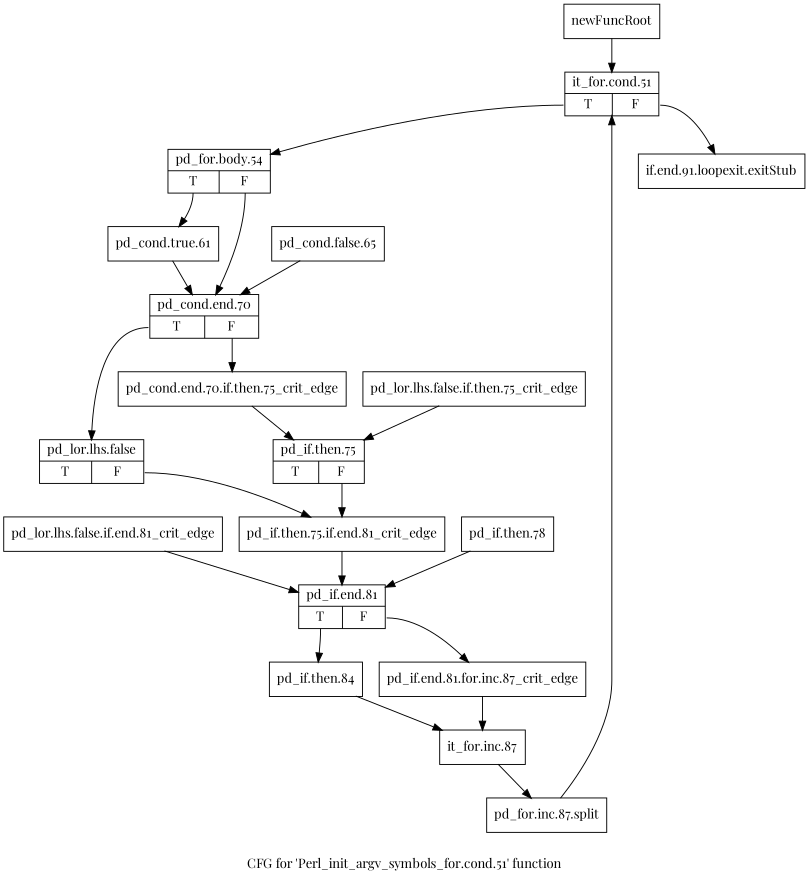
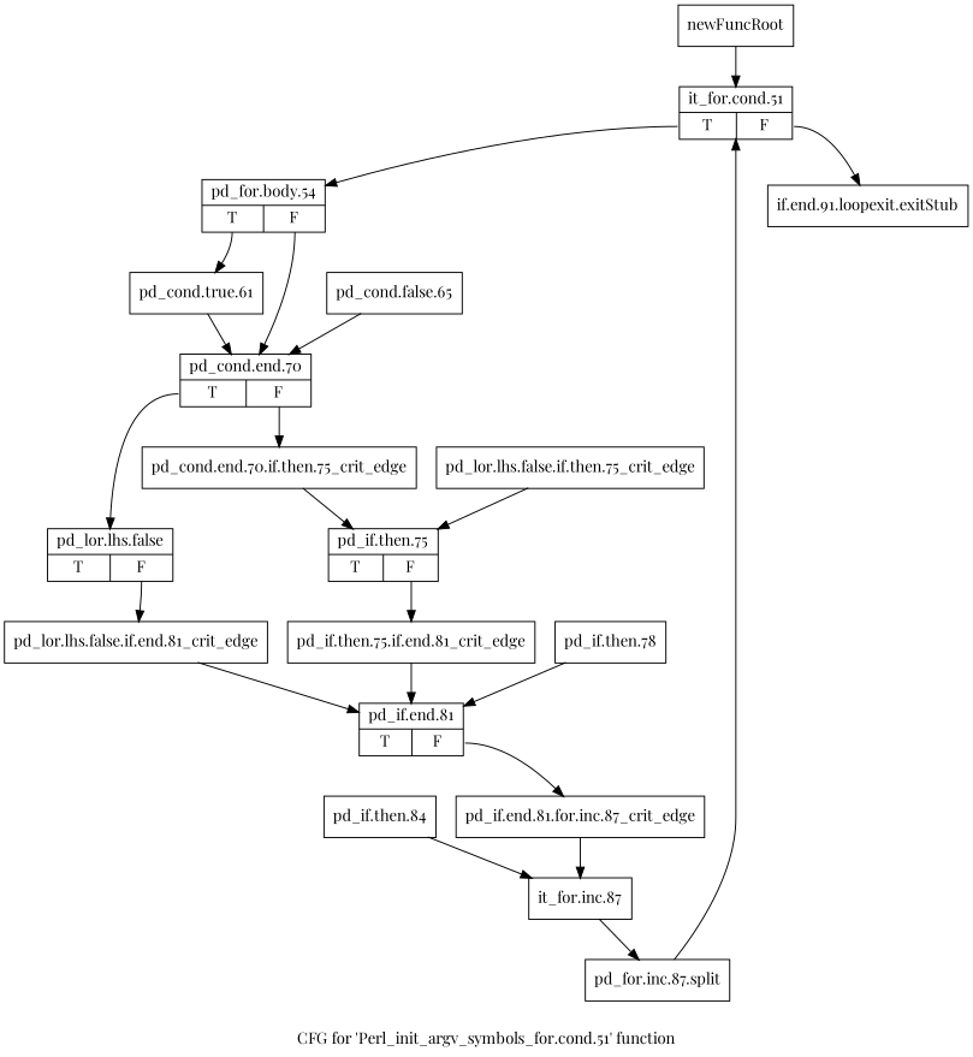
  digraph {
    fontname="Playfair Display"
    label="CFG for 'Perl_init_argv_symbols_for.cond.51' function"
    node [fontname="Playfair Display" shape=record]
    edge [fontname="Playfair Display"]
    n1 [label="{newFuncRoot}"]
    n2 [label="{it_for.cond.51|{<s0>T|<s1>F}}"]
    n3 [label="{if.end.91.loopexit.exitStub}"]
    n4 [label="{pd_for.body.54|{<s0>T|<s1>F}}"]
    n5 [label="{pd_cond.true.61}"]
    n6 [label="{pd_cond.end.70|{<s0>T|<s1>F}}"]
    n7 [label="{pd_cond.false.65}"]
    n8 [label="{pd_lor.lhs.false|{<s0>T|<s1>F}}"]
    n9 [label="{pd_cond.end.70.if.then.75_crit_edge}"]
    n10 [label="{pd_lor.lhs.false.if.end.81_crit_edge}"]
    n11 [label="{pd_if.then.75|{<s0>T|<s1>F}}"]
    n12 [label="{pd_lor.lhs.false.if.then.75_crit_edge}"]
    n13 [label="{pd_if.end.81|{<s0>T|<s1>F}}"]
    n14 [label="{pd_if.then.75.if.end.81_crit_edge}"]
    n15 [label="{pd_if.then.78}"]
    n16 [label="{pd_if.then.84}"]
    n17 [label="{pd_if.end.81.for.inc.87_crit_edge}"]
    n18 [label="{it_for.inc.87}"]
    n19 [label="{pd_for.inc.87.split}"]
    n1 -> n2
    n2 -> n3 [tailport=s1]
    n2 -> n4 [tailport=s0]
    n4 -> n5 [tailport=s0]
    n4 -> n6 [tailport=s1]
    n5 -> n6
    n6 -> n8 [tailport=s0]
    n6 -> n9 [tailport=s1]
    n7 -> n6
-   n8 -> n14 [tailport=s1]
+   n8 -> n10 [tailport=s1]
    n9 -> n11
    n10 -> n13
    n11 -> n14 [tailport=s1]
    n12 -> n11
-   n13 -> n16 [tailport=s0]
    n13 -> n17 [tailport=s1]
    n14 -> n13
    n15 -> n13
    n16 -> n18
    n17 -> n18
    n18 -> n19
    n19 -> n2
  }
